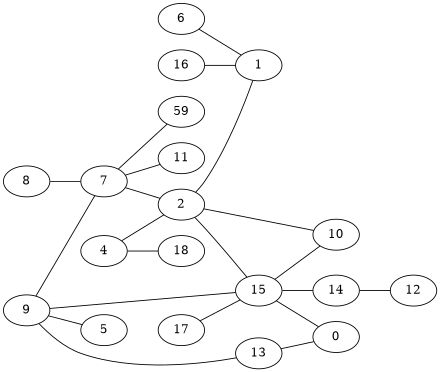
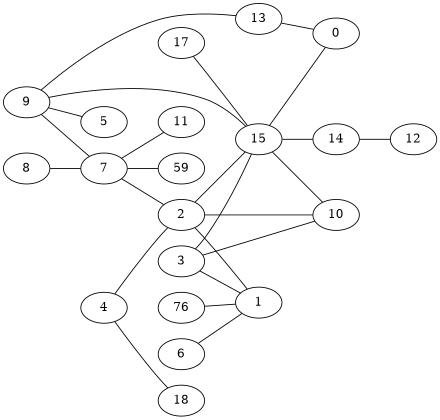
  digraph {
    rankdir=LR
    edge [color=black dir=none]
    2
    1
    15
    10
    0
    14
    13
    12
-   16
+   3
+   16 [label=76]
    8
    7
    11
    n14 [label=59]
    6
    9
    5
    17
    4
    18
    subgraph sub_1 {
      2
      1
      15
      10
      0
      14
      13
      12
+     3
      16
      8
      7
      11
      n14
      6
      9
      5
      17
      4
      18
    }
    2 -> 1
    2 -> 15
    2 -> 10
    15 -> 10
    15 -> 0
    15 -> 14
    14 -> 12
    13 -> 0
+   3 -> 1
+   3 -> 15
+   3 -> 10
    16 -> 1
    8 -> 7
    7 -> 2
    7 -> 11
    7 -> n14
    6 -> 1
    9 -> 15
    9 -> 13
    9 -> 7
    9 -> 5
    17 -> 15
    4 -> 2
    4 -> 18
  }
